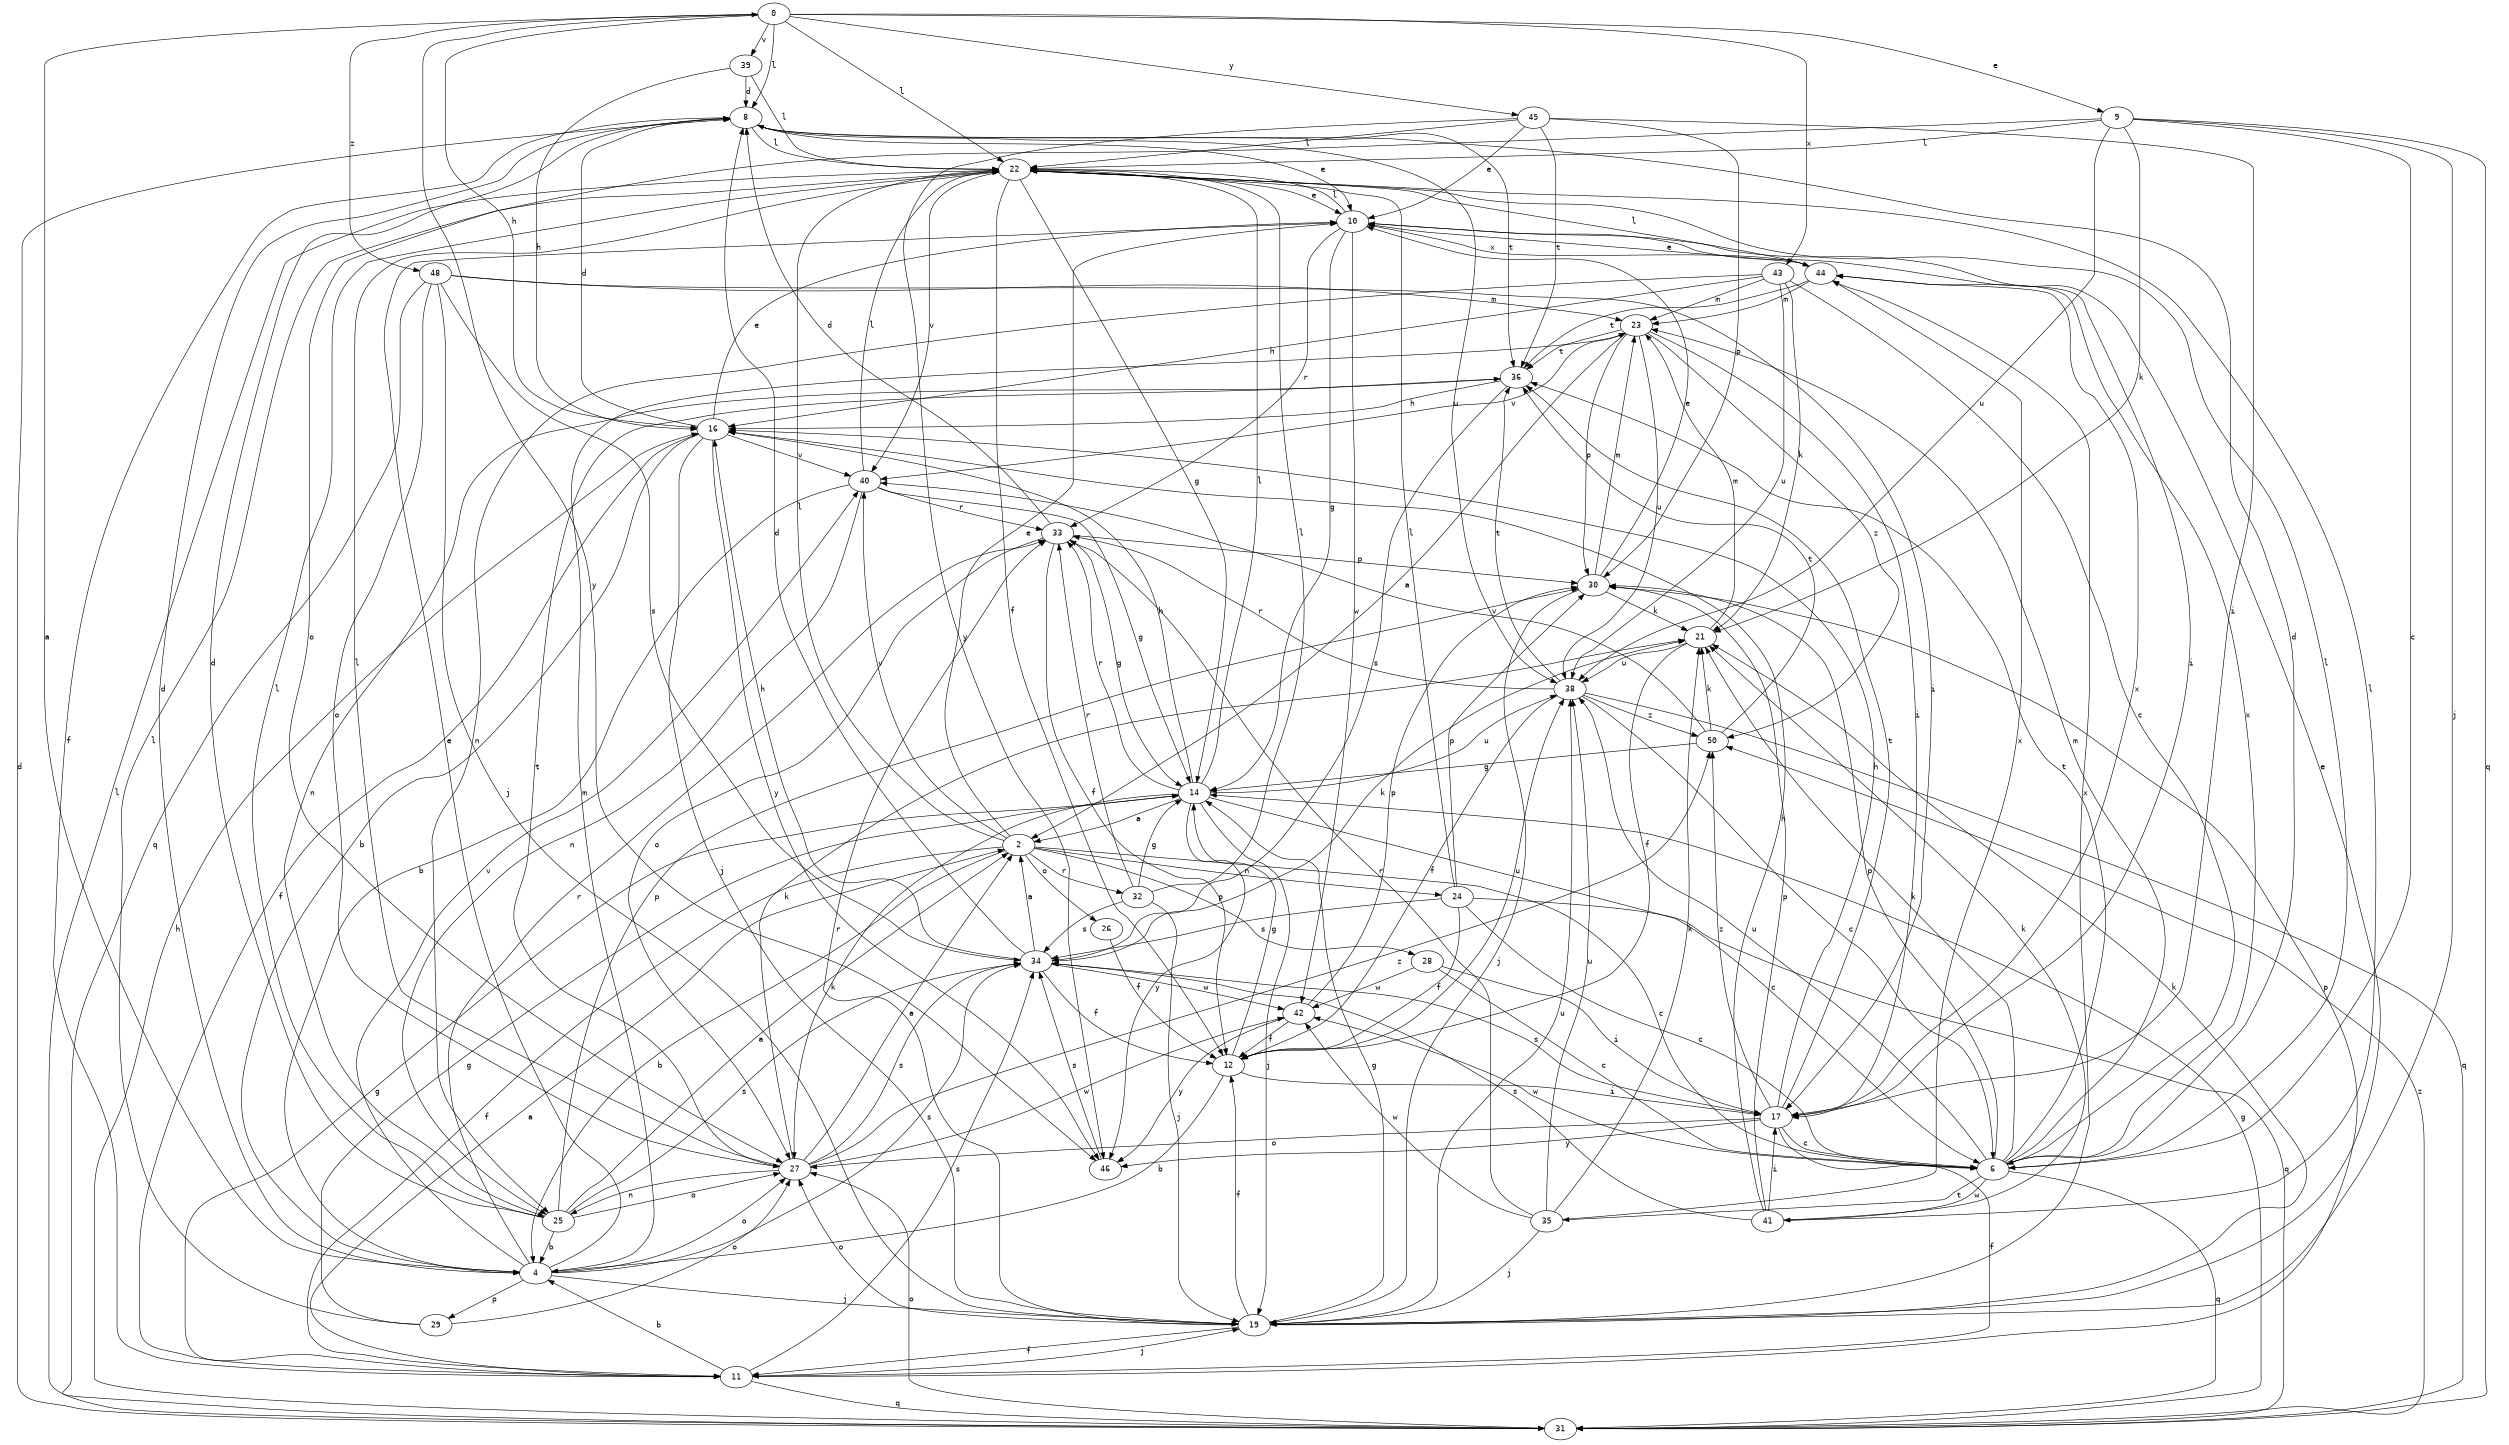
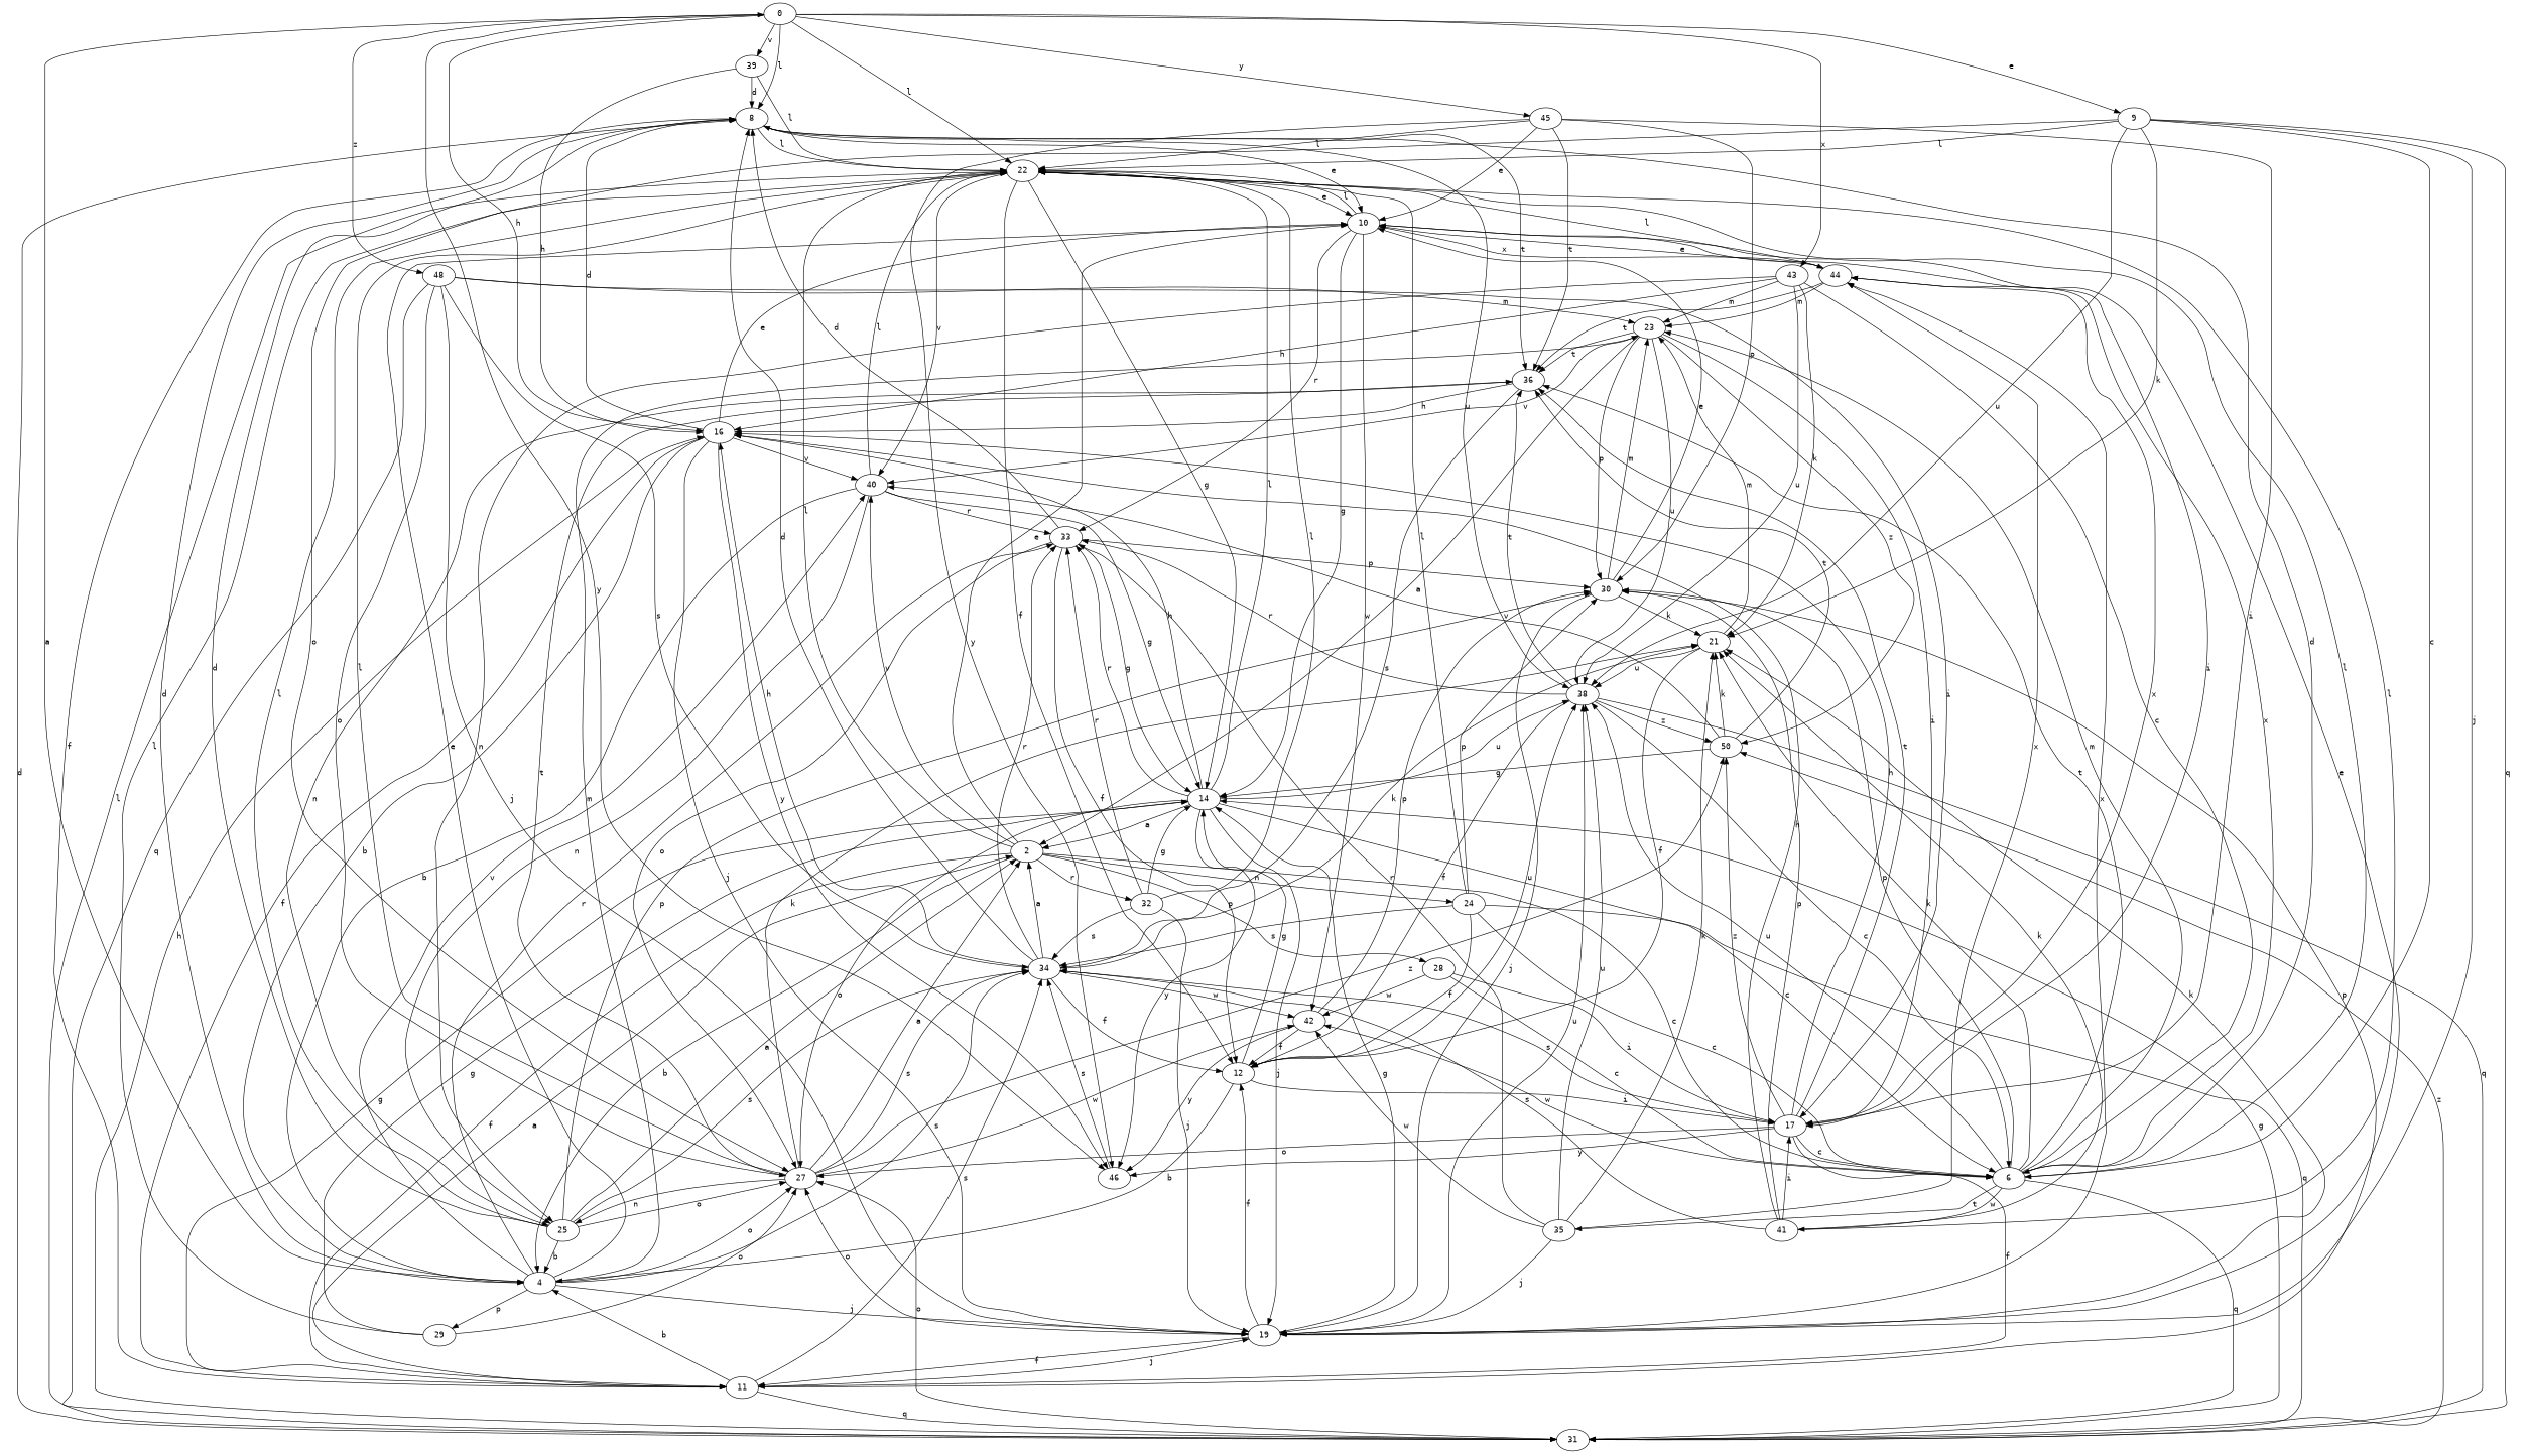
  strict digraph {
    fontname="DejaVu Sans Mono"
    node [fontname="DejaVu Sans Mono"]
    edge [fontname="DejaVu Sans Mono"]
    0
    8
    9
    16
    22
    39
    43
    45
    46
    48
    10
    11
    36
    38
    6
    19
    27
    21
    31
    4
    40
    14
    12
    23
    25
    30
    17
    34
    2
    24
-   26
    28
    32
    29
    33
    35
    41
    42
    44
    50
    0 -> 8 [label=l]
    0 -> 9 [label=e]
    0 -> 16 [label=h]
    0 -> 22 [label=l]
    0 -> 39 [label=v]
    0 -> 43 [label=x]
    0 -> 45 [label=y]
    0 -> 46 [label=y]
    0 -> 48 [label=z]
    8 -> 22 [label=l]
    8 -> 10 [label=e]
    8 -> 11 [label=f]
    8 -> 36 [label=t]
    8 -> 38 [label=u]
    9 -> 22 [label=l]
    9 -> 38 [label=u]
    9 -> 6 [label=c]
    9 -> 19 [label=j]
    9 -> 27 [label=o]
    9 -> 21 [label=k]
    9 -> 31 [label=q]
    16 -> 8 [label=d]
    16 -> 46 [label=y]
    16 -> 10 [label=e]
    16 -> 11 [label=f]
    16 -> 19 [label=j]
    16 -> 4 [label=b]
    16 -> 40 [label=v]
    22 -> 10 [label=e]
    22 -> 40 [label=v]
    22 -> 14 [label=g]
    22 -> 12 [label=f]
    39 -> 8 [label=d]
    39 -> 16 [label=h]
    39 -> 22 [label=l]
    43 -> 16 [label=h]
    43 -> 38 [label=u]
    43 -> 6 [label=c]
    43 -> 21 [label=k]
    43 -> 23 [label=m]
    43 -> 25 [label=n]
    45 -> 22 [label=l]
    45 -> 46 [label=y]
    45 -> 10 [label=e]
    45 -> 36 [label=t]
    45 -> 30 [label=p]
    45 -> 17 [label=i]
    46 -> 34 [label=s]
    48 -> 19 [label=j]
    48 -> 27 [label=o]
    48 -> 31 [label=q]
    48 -> 23 [label=m]
    48 -> 17 [label=i]
    48 -> 34 [label=s]
    10 -> 22 [label=l]
    10 -> 14 [label=g]
    10 -> 17 [label=i]
    10 -> 33 [label=r]
    10 -> 42 [label=w]
    10 -> 44 [label=x]
    11 -> 19 [label=j]
    11 -> 31 [label=q]
    11 -> 4 [label=b]
    11 -> 14 [label=g]
    11 -> 30 [label=p]
    11 -> 34 [label=s]
    11 -> 2 [label=a]
    36 -> 16 [label=h]
    36 -> 25 [label=n]
    36 -> 34 [label=s]
    38 -> 36 [label=t]
    38 -> 6 [label=c]
    38 -> 31 [label=q]
    38 -> 12 [label=f]
    38 -> 33 [label=r]
    38 -> 50 [label=z]
    6 -> 8 [label=d]
    6 -> 22 [label=l]
    6 -> 36 [label=t]
    6 -> 38 [label=u]
    6 -> 21 [label=k]
    6 -> 31 [label=q]
    6 -> 23 [label=m]
    6 -> 30 [label=p]
    6 -> 35 [label=t]
    6 -> 41 [label=w]
    6 -> 42 [label=w]
    6 -> 44 [label=x]
    19 -> 10 [label=e]
    19 -> 11 [label=f]
    19 -> 38 [label=u]
    19 -> 27 [label=o]
    19 -> 21 [label=k]
    19 -> 14 [label=g]
    19 -> 12 [label=f]
    19 -> 44 [label=x]
    27 -> 22 [label=l]
    27 -> 36 [label=t]
    27 -> 21 [label=k]
    27 -> 25 [label=n]
    27 -> 34 [label=s]
    27 -> 2 [label=a]
    27 -> 42 [label=w]
    27 -> 50 [label=z]
    21 -> 38 [label=u]
    21 -> 12 [label=f]
    21 -> 23 [label=m]
    31 -> 8 [label=d]
    31 -> 16 [label=h]
    31 -> 22 [label=l]
    31 -> 27 [label=o]
    31 -> 14 [label=g]
    31 -> 50 [label=z]
    4 -> 0 [label=a]
    4 -> 8 [label=d]
    4 -> 10 [label=e]
    4 -> 19 [label=j]
    4 -> 27 [label=o]
    4 -> 40 [label=v]
    4 -> 23 [label=m]
    4 -> 34 [label=s]
    4 -> 29 [label=p]
    4 -> 33 [label=r]
    40 -> 22 [label=l]
    40 -> 4 [label=b]
    40 -> 14 [label=g]
    40 -> 25 [label=n]
    40 -> 33 [label=r]
    14 -> 16 [label=h]
    14 -> 22 [label=l]
    14 -> 46 [label=y]
    14 -> 38 [label=u]
    14 -> 6 [label=c]
    14 -> 19 [label=j]
-   14 -> 27 [label=k]
+   14 -> 27 [label=o]
    14 -> 2 [label=a]
    14 -> 33 [label=r]
    12 -> 38 [label=u]
    12 -> 4 [label=b]
    12 -> 14 [label=g]
    12 -> 17 [label=i]
    23 -> 36 [label=t]
    23 -> 38 [label=u]
    23 -> 40 [label=v]
    23 -> 30 [label=p]
    23 -> 17 [label=i]
    23 -> 2 [label=a]
    23 -> 50 [label=z]
    25 -> 8 [label=d]
    25 -> 22 [label=l]
    25 -> 27 [label=o]
    25 -> 4 [label=b]
    25 -> 30 [label=p]
    25 -> 34 [label=s]
    25 -> 2 [label=a]
    30 -> 10 [label=e]
    30 -> 19 [label=j]
    30 -> 21 [label=k]
    30 -> 23 [label=m]
    17 -> 16 [label=h]
    17 -> 46 [label=y]
    17 -> 11 [label=f]
    17 -> 36 [label=t]
    17 -> 6 [label=c]
    17 -> 27 [label=o]
    17 -> 34 [label=s]
    17 -> 44 [label=x]
    17 -> 50 [label=z]
    34 -> 8 [label=d]
    34 -> 16 [label=h]
    34 -> 21 [label=k]
    34 -> 12 [label=f]
    34 -> 2 [label=a]
-   19 -> 33 [label=r]
+   34 -> 33 [label=r]
    34 -> 42 [label=w]
    2 -> 22 [label=l]
    2 -> 10 [label=e]
    2 -> 11 [label=f]
    2 -> 6 [label=c]
    2 -> 4 [label=b]
    2 -> 40 [label=v]
    2 -> 24 [label=n]
-   2 -> 26 [label=o]
    2 -> 28 [label=p]
    2 -> 32 [label=r]
    24 -> 22 [label=l]
    24 -> 6 [label=c]
    24 -> 31 [label=q]
    24 -> 12 [label=f]
    24 -> 30 [label=p]
    24 -> 34 [label=s]
-   26 -> 12 [label=f]
    28 -> 6 [label=c]
    28 -> 17 [label=i]
    28 -> 42 [label=w]
    32 -> 22 [label=l]
    32 -> 19 [label=j]
    32 -> 14 [label=g]
    32 -> 34 [label=s]
    32 -> 33 [label=r]
    29 -> 22 [label=l]
    29 -> 27 [label=o]
    29 -> 14 [label=g]
    33 -> 8 [label=d]
    33 -> 27 [label=o]
    33 -> 14 [label=g]
    33 -> 12 [label=f]
    33 -> 30 [label=p]
    35 -> 38 [label=u]
    35 -> 19 [label=j]
    35 -> 21 [label=k]
    35 -> 33 [label=r]
    35 -> 42 [label=w]
    35 -> 44 [label=x]
    41 -> 16 [label=h]
    41 -> 22 [label=l]
    41 -> 21 [label=k]
    41 -> 30 [label=p]
    41 -> 17 [label=i]
    41 -> 34 [label=s]
    42 -> 46 [label=y]
    42 -> 12 [label=f]
    42 -> 30 [label=p]
    44 -> 22 [label=l]
    44 -> 10 [label=e]
    44 -> 36 [label=t]
    44 -> 23 [label=m]
    50 -> 36 [label=t]
    50 -> 21 [label=k]
    50 -> 40 [label=v]
    50 -> 14 [label=g]
  }
